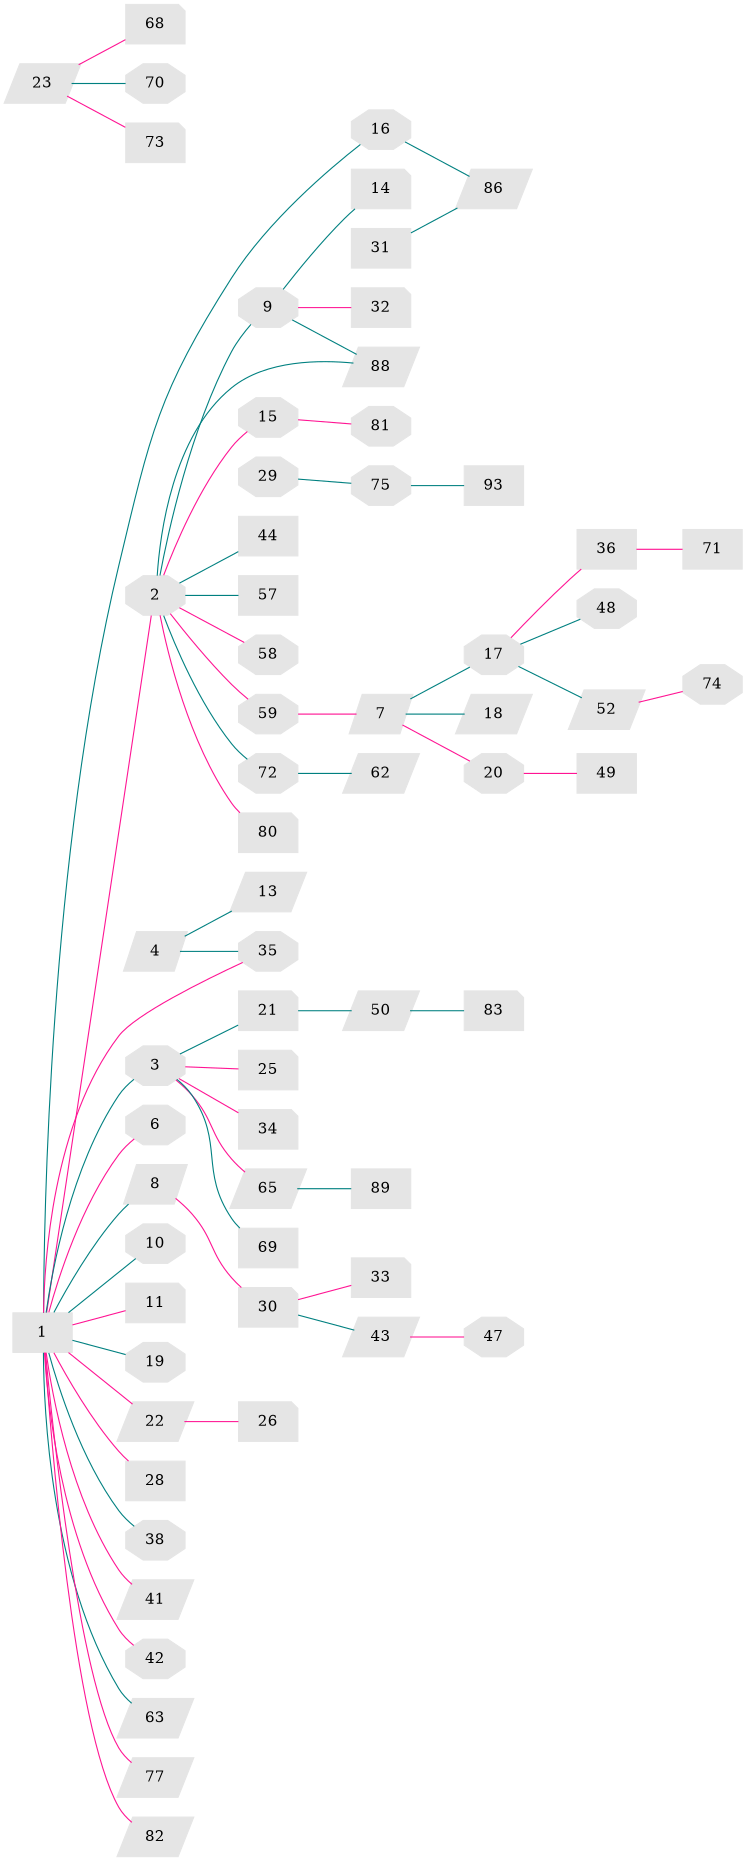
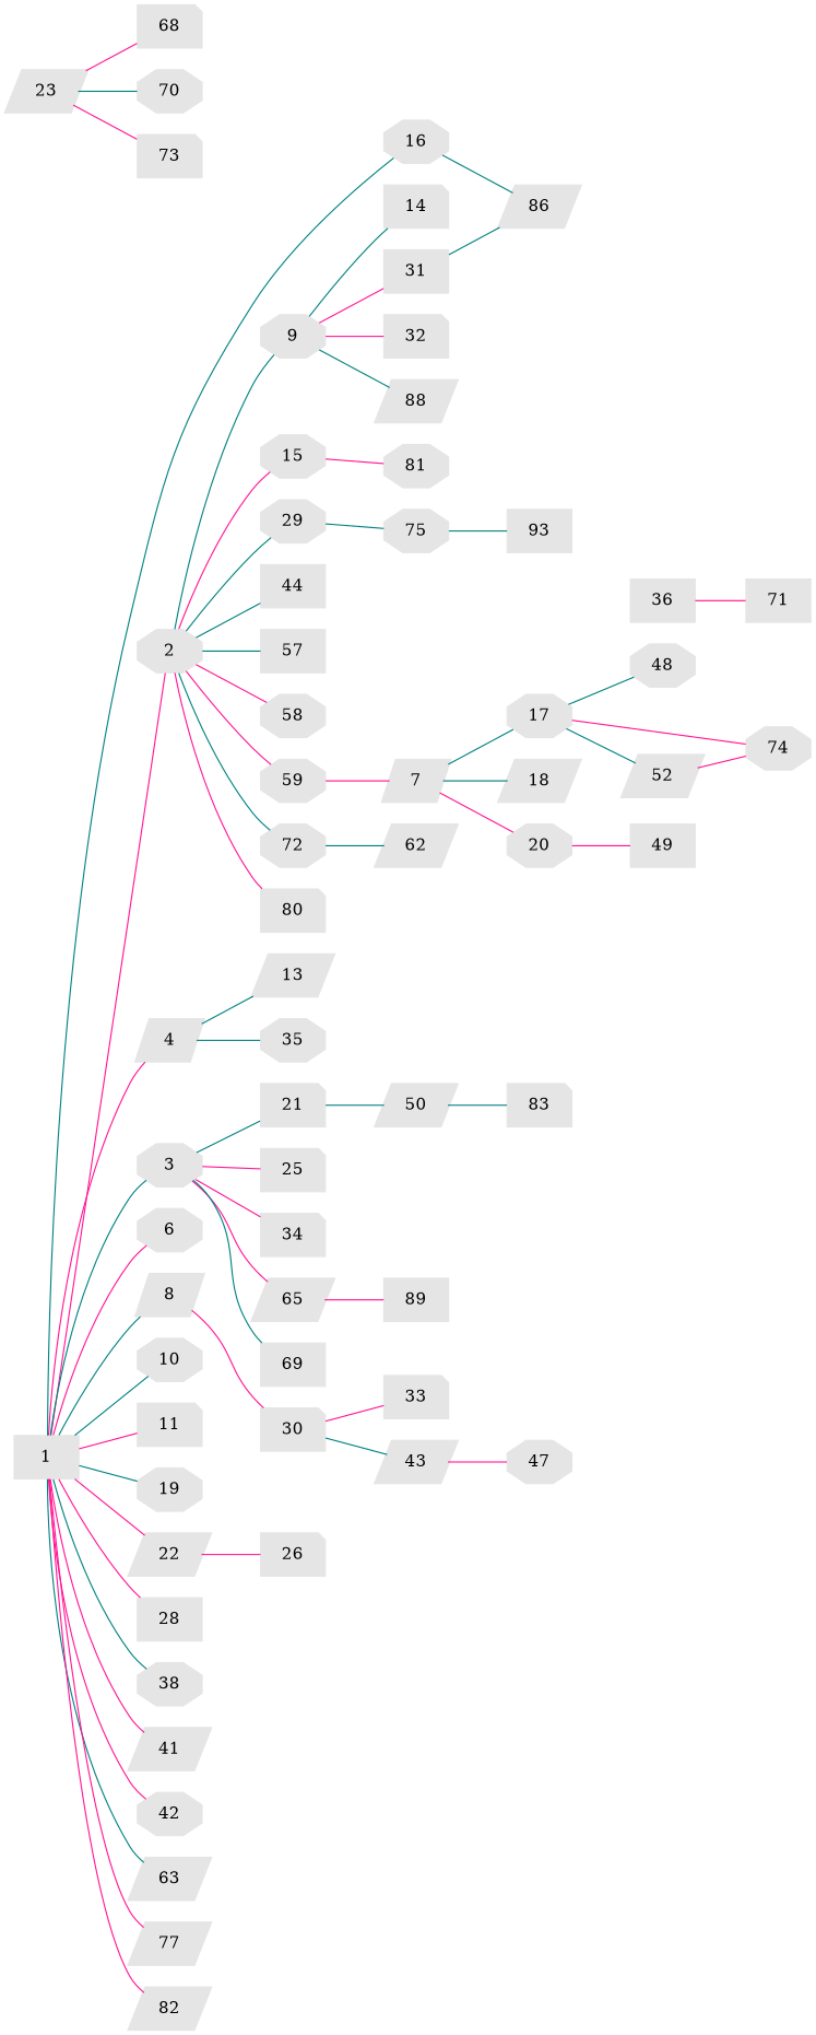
  graph {
    rankdir=LR
    node [color=gray90 shape=octagon style=filled]
    edge [color=deeppink]
    1 [shape=box super="+3"]
    2 [super="+45"]
    4 [shape=parallelogram super="+66"]
    n4 [label=3 super="+24"]
    6
    8 [shape=parallelogram super="+39"]
    10 [super="+40"]
    11 [shape=note]
    16 [super="+67"]
    19
    22 [shape=parallelogram]
    28 [shape=box]
    38
    41 [shape=parallelogram super="+91"]
    42
    63 [shape=parallelogram]
    77 [shape=parallelogram]
    82 [shape=parallelogram]
    9 [super="+84"]
    15 [super="+76"]
    29 [super="+51"]
    44 [shape=box]
    57 [shape=box super="+60"]
    58
    59
    72
    80 [shape=note]
    n28 [label=13 shape=parallelogram]
    35
    21 [shape=note super="+90"]
    25 [shape=note]
    34 [shape=note]
    65 [shape=parallelogram super="+79"]
    69 [shape=box]
    30 [shape=note super="+37"]
    86 [shape=parallelogram]
    26 [shape=note]
    7 [shape=parallelogram super="+13"]
    17 [super="+64"]
    18 [shape=parallelogram super="+27"]
    20 [super="+92"]
    14 [shape=note]
    31 [shape=box]
    32 [shape=note super="+46"]
    88 [shape=parallelogram]
    81
    75
    62 [shape=parallelogram]
    50 [shape=parallelogram super="+78"]
    89 [shape=box]
    36 [shape=box super="+53"]
    48
    52 [shape=parallelogram super="+55"]
    49 [shape=box]
    33 [shape=note]
    43 [shape=parallelogram super="+56"]
    23 [shape=parallelogram super="+61"]
    68 [shape=note]
    70
    73 [shape=note]
    71 [shape=box super="+85"]
    74
    83 [shape=note]
    93 [shape=box]
    47
    1 -- 2
-   1 -- 35
+   1 -- 4
    1 -- n4 [color=teal]
    1 -- 6
    1 -- 8 [color=teal]
    1 -- 10 [color=teal]
    1 -- 11
    1 -- 16 [color=teal]
    1 -- 19 [color=teal]
    1 -- 22
    1 -- 28
    1 -- 38 [color=teal]
    1 -- 41
    1 -- 42
    1 -- 63 [color=teal]
    1 -- 77
    1 -- 82
    2 -- 9 [color=teal]
    2 -- 15
-   2 -- 88 [color=teal]
+   2 -- 29 [color=teal]
    2 -- 44 [color=teal]
    2 -- 57 [color=teal]
    2 -- 58
    2 -- 59
    2 -- 72 [color=teal]
    2 -- 80
    4 -- n28 [color=teal]
    4 -- 35 [color=teal]
    n4 -- 21 [color=teal]
    n4 -- 25
    n4 -- 34
    n4 -- 65
    n4 -- 69 [color=teal]
    8 -- 30
    16 -- 86 [color=teal]
    22 -- 26
    9 -- 14 [color=teal]
+   9 -- 31
    9 -- 32
    9 -- 88 [color=teal]
    15 -- 81
    29 -- 75 [color=teal]
    59 -- 7
    72 -- 62 [color=teal]
    21 -- 50 [color=teal]
-   65 -- 89 [color=teal]
+   65 -- 89
    30 -- 33
    30 -- 43 [color=teal]
    7 -- 17 [color=teal]
    7 -- 18 [color=teal]
    7 -- 20
-   17 -- 36
+   17 -- 74
    17 -- 48 [color=teal]
    17 -- 52 [color=teal]
    20 -- 49
    31 -- 86 [color=teal]
    75 -- 93 [color=teal]
    50 -- 83 [color=teal]
    36 -- 71
    52 -- 74
    43 -- 47
    23 -- 68
    23 -- 70 [color=teal]
    23 -- 73
  }
